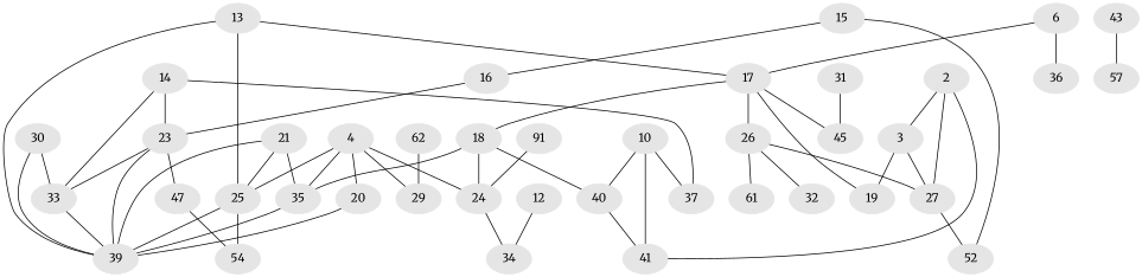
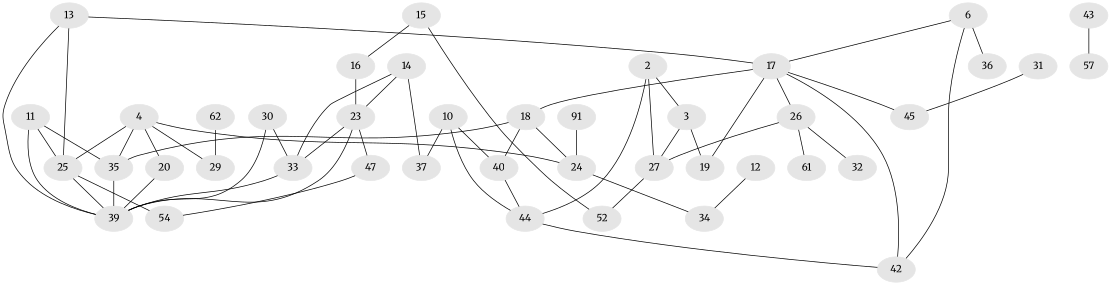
  graph {
    fontname=Merriweather
    node [color=gray90 fontname=Merriweather style=filled]
    edge [fontname=Merriweather weight=1.0]
    2
    27
-   41
+   41 [label=44]
    3
    52
+   42
    19
    4
    20
    24
    25
    29
    35
    39
    34
    54
    6
    17
    36
    18
    26
    45
    10
    37
    40
    n26 [label=91]
    12
    13
    14
    23
    33
    47
    15
    16
    32
    61
-   21
+   21 [label=11]
    n38 [label=62]
    30
    31
    43
    57
    2 -- 27
    2 -- 41
    2 -- 3
    27 -- 52
+   41 -- 42
    3 -- 27
    3 -- 19
    4 -- 20
    4 -- 24
    4 -- 25
    4 -- 29
    4 -- 35 [weight=2.0]
    20 -- 39
    24 -- 34
    25 -- 39
    25 -- 54 [weight=2.0]
    35 -- 39
+   6 -- 42
    6 -- 17
    6 -- 36 [weight=2.0]
+   17 -- 42
    17 -- 19
    17 -- 18
    17 -- 26
    17 -- 45
    18 -- 24
    18 -- 35 [weight=2.0]
    18 -- 40
    26 -- 27
    26 -- 32
    26 -- 61
    10 -- 41
    10 -- 37
    10 -- 40
    40 -- 41
    n26 -- 24
    12 -- 34
    13 -- 25 [weight=4.0]
    13 -- 39
    13 -- 17 [weight=2.0]
    14 -- 37
    14 -- 23
    14 -- 33
    23 -- 39
    23 -- 33
    23 -- 47
    33 -- 39
    47 -- 54
    15 -- 52
    15 -- 16
    16 -- 23
    21 -- 25
    21 -- 35
    21 -- 39
    n38 -- 29
    30 -- 39
    30 -- 33
    31 -- 45
    43 -- 57
  }
